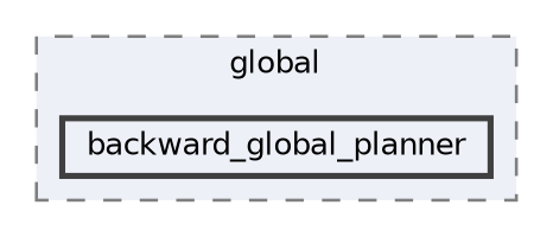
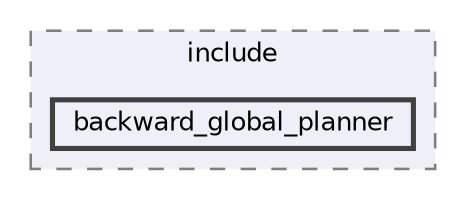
  digraph {
    compound=true
    n1 [color=grey25 fillcolor="#edf0f7" fontname=Helvetica fontsize=10 height=0.2 label=backward_global_planner shape=box style="filled,bold" width=0.4]
    subgraph cluster_1 {
      bgcolor="#edf0f7"
      fontname=Helvetica
      fontsize=10
-     label=global
+     label=include
      pencolor=grey50
      style="filled,dashed"
      n1
    }
  }
